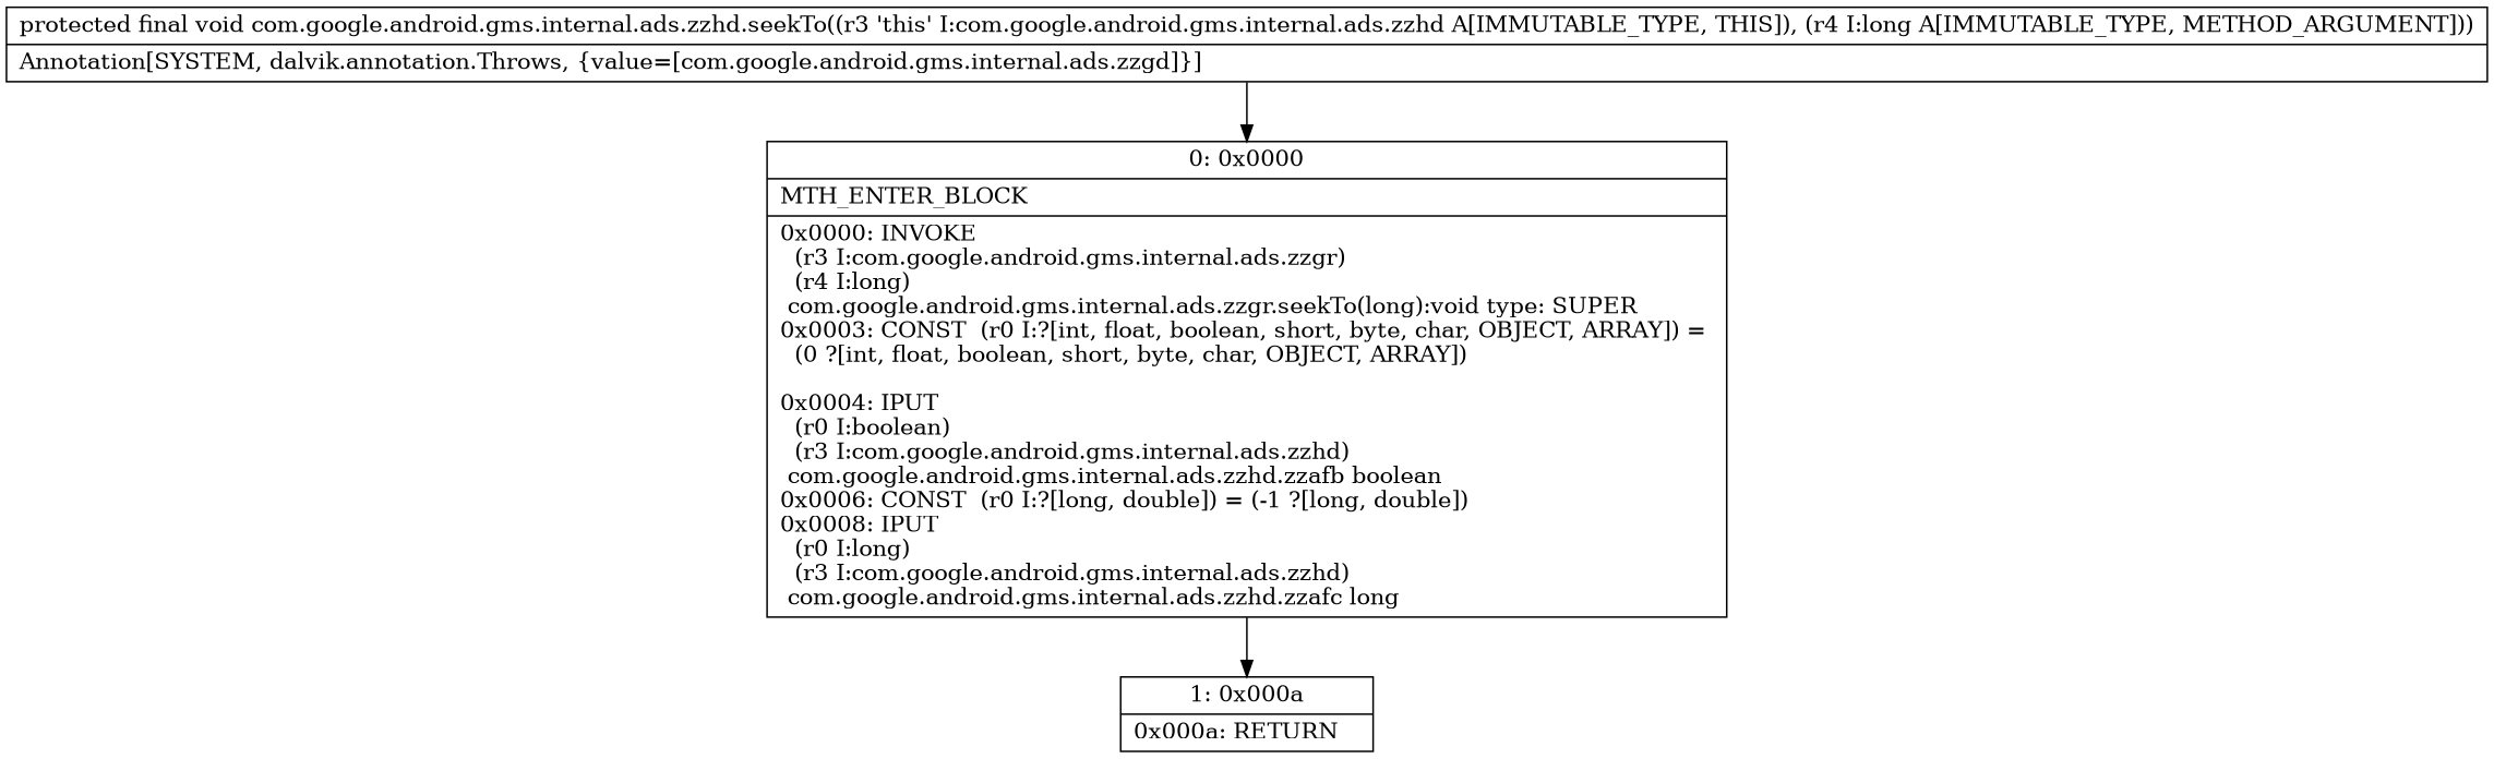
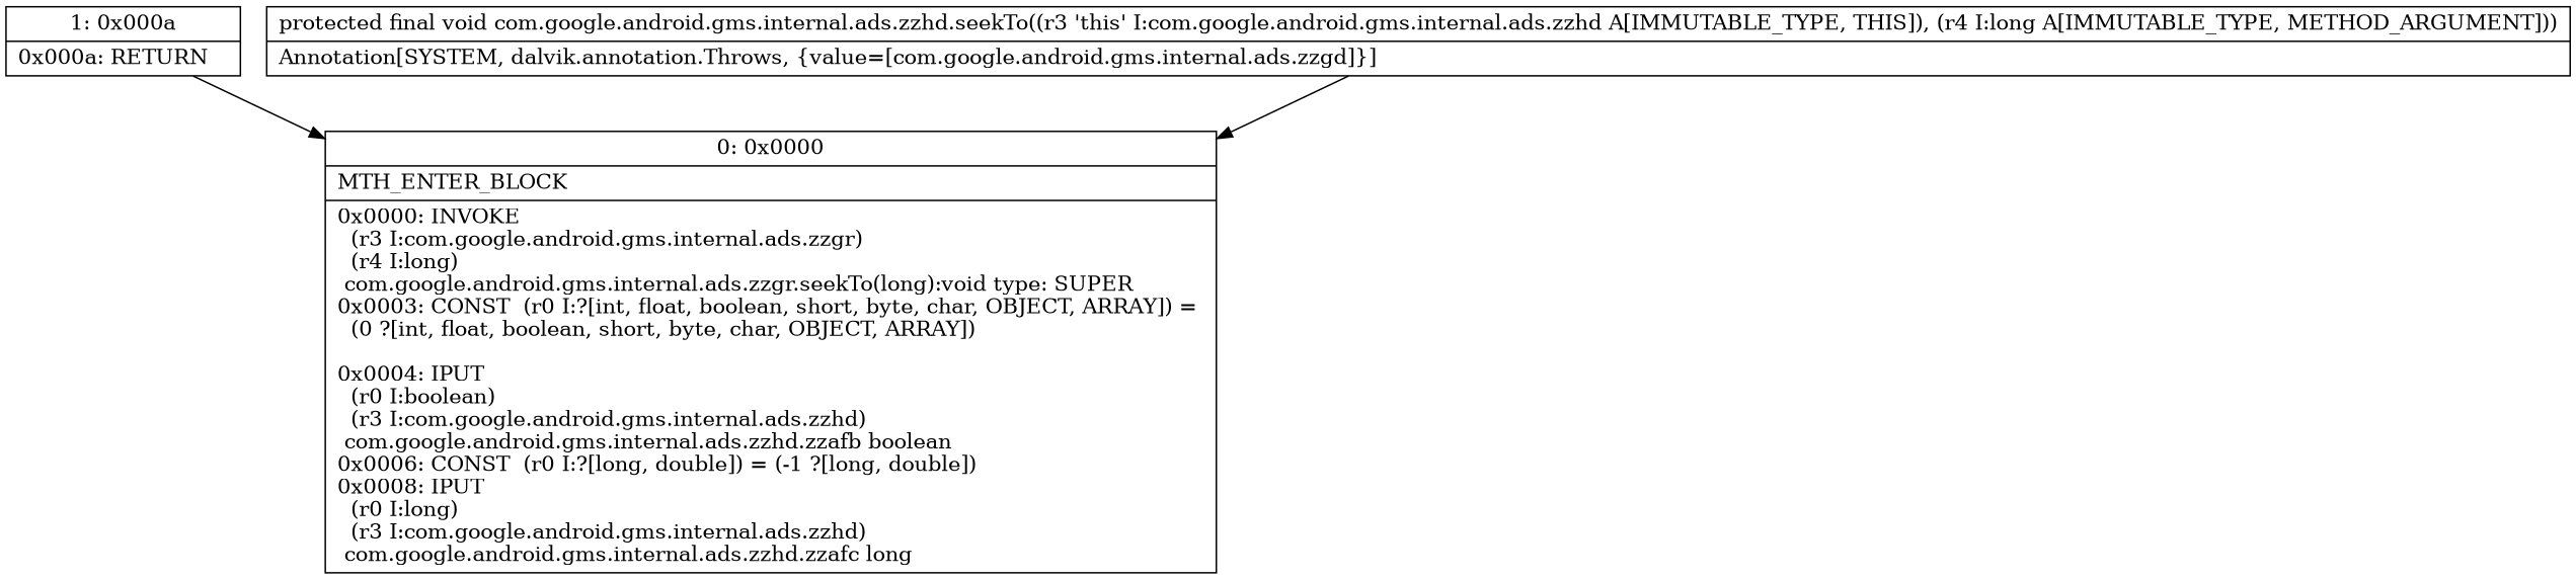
  digraph {
    node [shape=record]
    n1 [label="{0\:\ 0x0000|MTH_ENTER_BLOCK\l|0x0000: INVOKE  \l  (r3 I:com.google.android.gms.internal.ads.zzgr)\l  (r4 I:long)\l com.google.android.gms.internal.ads.zzgr.seekTo(long):void type: SUPER \l0x0003: CONST  (r0 I:?[int, float, boolean, short, byte, char, OBJECT, ARRAY]) = \l  (0 ?[int, float, boolean, short, byte, char, OBJECT, ARRAY])\l \l0x0004: IPUT  \l  (r0 I:boolean)\l  (r3 I:com.google.android.gms.internal.ads.zzhd)\l com.google.android.gms.internal.ads.zzhd.zzafb boolean \l0x0006: CONST  (r0 I:?[long, double]) = (\-1 ?[long, double]) \l0x0008: IPUT  \l  (r0 I:long)\l  (r3 I:com.google.android.gms.internal.ads.zzhd)\l com.google.android.gms.internal.ads.zzhd.zzafc long \l}"]
    n2 [label="{1\:\ 0x000a|0x000a: RETURN   \l}"]
    n3 [label="{protected final void com.google.android.gms.internal.ads.zzhd.seekTo((r3 'this' I:com.google.android.gms.internal.ads.zzhd A[IMMUTABLE_TYPE, THIS]), (r4 I:long A[IMMUTABLE_TYPE, METHOD_ARGUMENT]))  | Annotation[SYSTEM, dalvik.annotation.Throws, \{value=[com.google.android.gms.internal.ads.zzgd]\}]\l}"]
-   n1 -> n2
+   n2 -> n1
    n3 -> n1
  }
